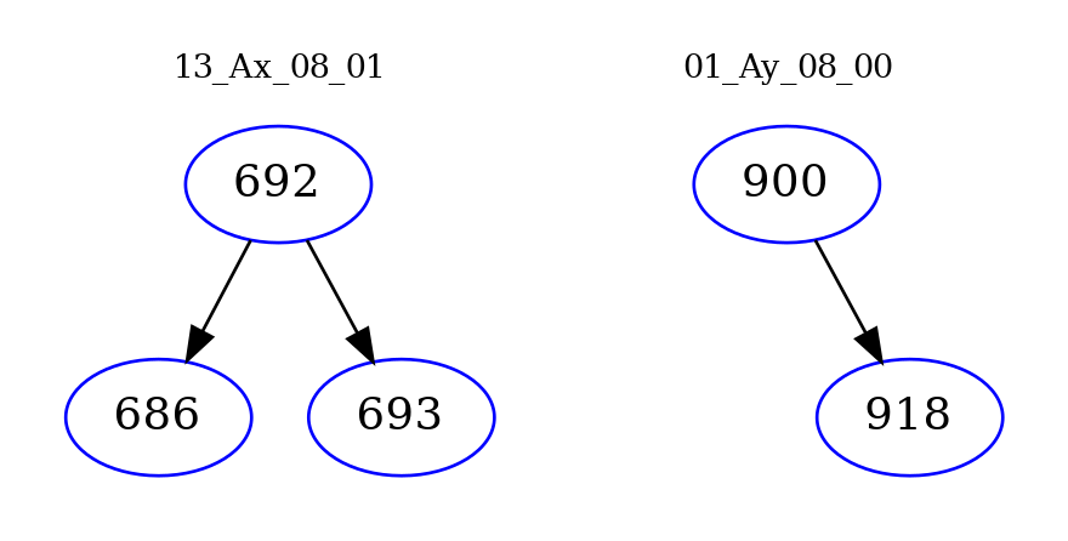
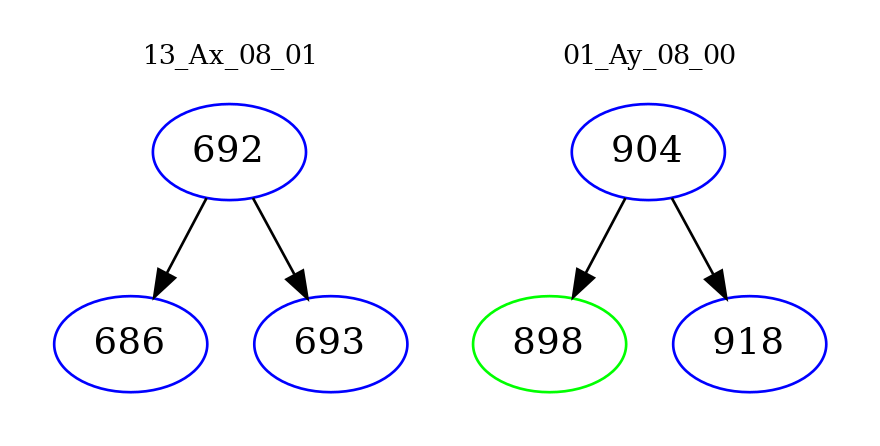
  digraph {
    node [color=blue]
    edge [color=black]
    n1 [label=692]
    n2 [label=686]
    n3 [label=693]
-   n4 [label=900]
+   n4 [label=904]
+   n5 [color=green label=898]
    n6 [label=918]
    subgraph cluster_1 {
      color=white
      fontsize=10
      label="13_Ax_08_01"
      n1
      n2
      n3
    }
    subgraph cluster_2 {
      color=white
      fontsize=10
      label="01_Ay_08_00"
      n4
+     n5
      n6
    }
    n1 -> n2
    n1 -> n3
+   n4 -> n5
    n4 -> n6
  }
